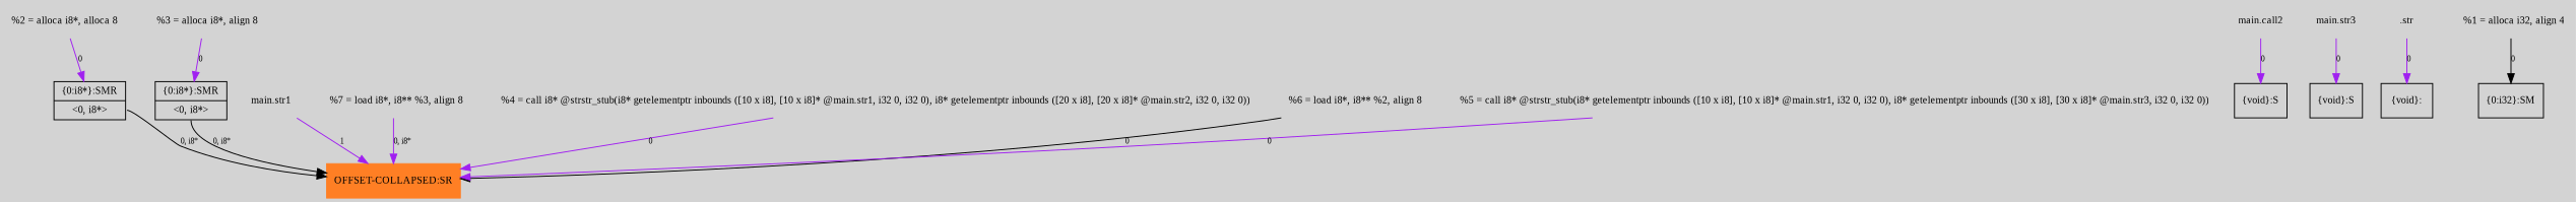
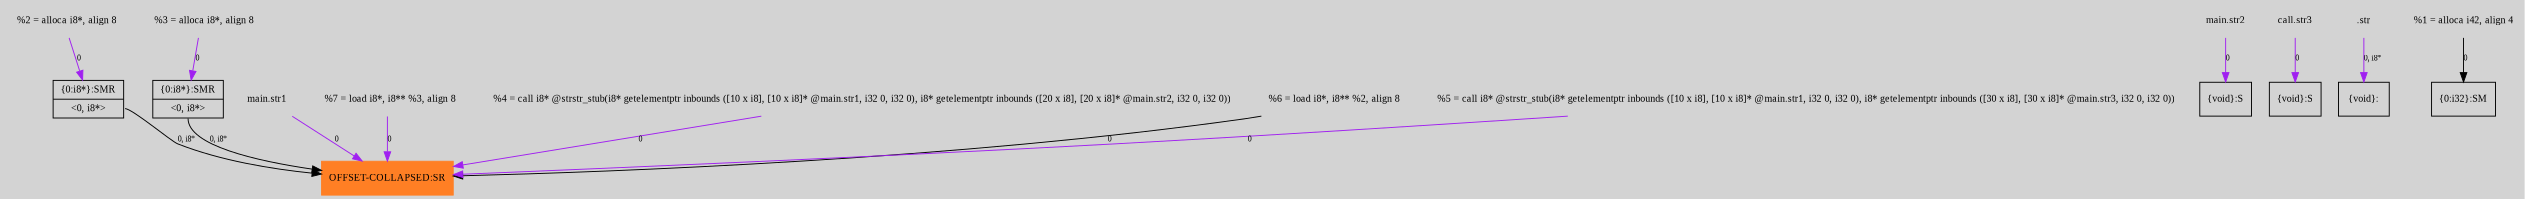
  digraph {
    bgcolor=lightgray
    fontname="Liberation Serif"
    node [fontname="Liberation Serif" fontsize=11 shape=plaintext]
    edge [arrowtail=tee fontname="Liberation Serif" fontsize=8 color=purple]
    n1 [color=chocolate1 label="{OFFSET-COLLAPSED:SR}" shape=record style=filled]
    n2 [label="{\{void\}:S}" shape=record]
    n3 [label="{\{void\}:S}" shape=record]
    n4 [label="{\{void\}:}" shape=record]
    n5 [label="{\{0:i32\}:SM}" shape=record]
    n6 [label="{\{0:i8*\}:SMR|{<s0>\<0, i8*\>}}" shape=record]
    n7 [label="{\{0:i8*\}:SMR|{<s0>\<0, i8*\>}}" shape=record]
-   n8 [label="main.call2"]
-   n9 [label="%2 = alloca i8*, alloca 8"]
-   n10 [label="main.str3"]
+   n8 [label="main.str2"]
+   n9 [label="  %2 = alloca i8*, align 8"]
+   n10 [label="call.str3"]
    n11 [label="main.str1"]
    n12 [label=".str"]
    n13 [label="  %7 = load i8*, i8** %3, align 8"]
    n14 [label="  %4 = call i8* @strstr_stub(i8* getelementptr inbounds ([10 x i8], [10 x i8]* @main.str1, i32 0, i32 0), i8* getelementptr inbounds ([20 x i8], [20 x i8]* @main.str2, i32 0, i32 0))"]
    n15 [label="  %6 = load i8*, i8** %2, align 8"]
    n16 [label="  %3 = alloca i8*, align 8"]
-   n17 [label="  %1 = alloca i32, align 4"]
+   n17 [label="%1 = alloca i42, align 4"]
    n18 [label="  %5 = call i8* @strstr_stub(i8* getelementptr inbounds ([10 x i8], [10 x i8]* @main.str1, i32 0, i32 0), i8* getelementptr inbounds ([30 x i8], [30 x i8]* @main.str3, i32 0, i32 0))"]
    n6 -> n1 [label="0, i8*" tailport=s0 color=""]
    n7 -> n1 [label="0, i8*" tailport=s0 color=""]
    n8 -> n2 [label=0]
    n9 -> n6 [label=0]
    n10 -> n3 [label=0]
-   n11 -> n1 [label=1]
-   n12 -> n4 [label=0]
-   n13 -> n1 [label="0, i8*"]
+   n11 -> n1 [label=0]
+   n12 -> n4 [label="0, i8*"]
+   n13 -> n1 [label=0]
    n14 -> n1 [label=0]
    n15 -> n1 [color=black label=0]
    n16 -> n7 [label=0]
    n17 -> n5 [color=black label=0]
    n18 -> n1 [label=0]
  }
